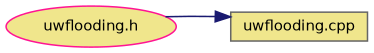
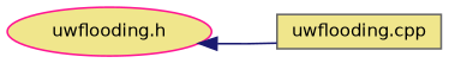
  digraph {
    rankdir=LR
    node [fillcolor=khaki fontname=Helvetica fontsize=10 style=filled]
    n1 [color=deeppink fontcolor=black height=0.2 label="uwflooding.h" shape=ellipse width=0.4]
    n2 [color=gray40 height=0.2 label="uwflooding.cpp" shape=box width=0.4]
-   n2 -> n1 [color=midnightblue dir=back fontname=Helvetica fontsize=10 labelfontname=Helvetica labelfontsize=10 style=solid]
+   n1 -> n2 [color=midnightblue dir=back fontname=Helvetica fontsize=10 labelfontname=Helvetica labelfontsize=10 style=solid]
  }
